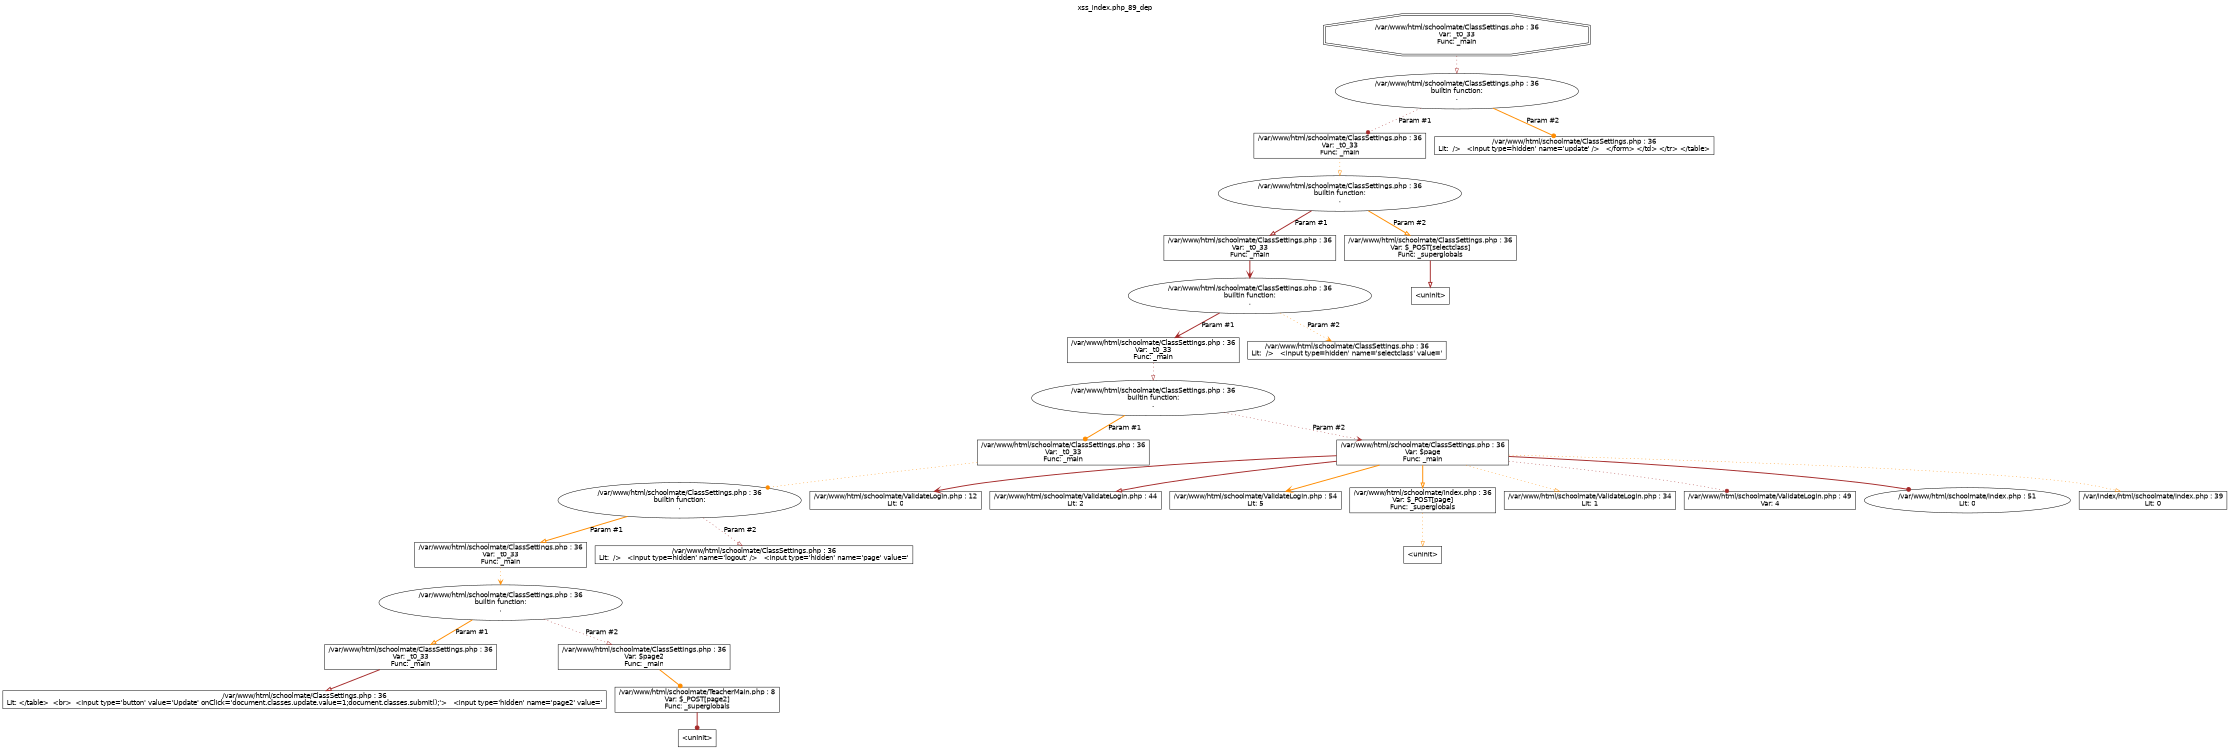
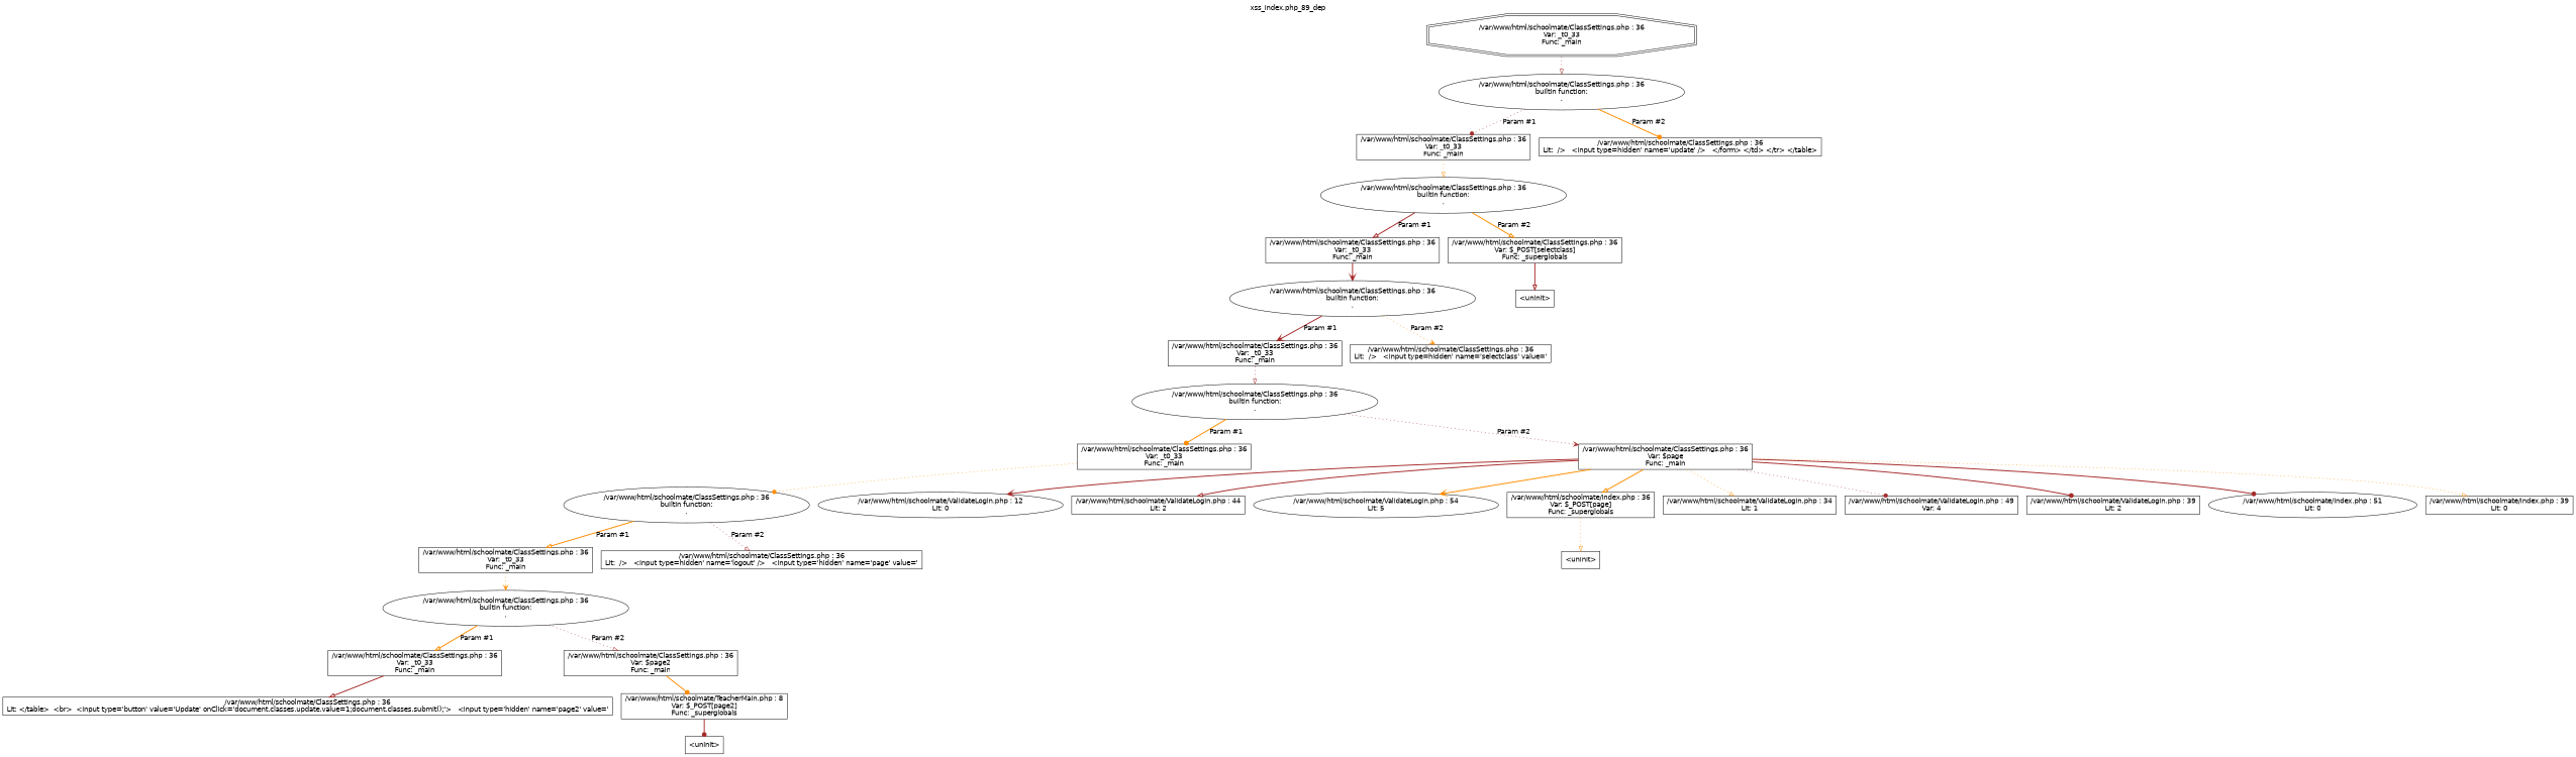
  digraph {
    fontname="DejaVu Sans"
    label="xss_index.php_89_dep"
    labelloc=t
    node [fontname="DejaVu Sans" shape=box]
    edge [arrowhead=onormal color=brown fontname="DejaVu Sans" style=bold]
    n1 [label="/var/www/html/schoolmate/ClassSettings.php : 36\nVar: _t0_33\nFunc: _main\n" shape=doubleoctagon]
    n2 [label="/var/www/html/schoolmate/ClassSettings.php : 36\nbuiltin function:\n.\n" shape=ellipse]
    n3 [label="/var/www/html/schoolmate/ClassSettings.php : 36\nVar: _t0_33\nFunc: _main\n"]
    n4 [label="/var/www/html/schoolmate/ClassSettings.php : 36\nLit:  />   <input type=hidden' name='update' />   </form> </td> </tr> </table>\n"]
    n5 [label="/var/www/html/schoolmate/ClassSettings.php : 36\nbuiltin function:\n.\n" shape=ellipse]
    n6 [label="/var/www/html/schoolmate/ClassSettings.php : 36\nVar: _t0_33\nFunc: _main\n"]
    n7 [label="/var/www/html/schoolmate/ClassSettings.php : 36\nVar: $_POST[selectclass]\nFunc: _superglobals\n"]
    n8 [label="/var/www/html/schoolmate/ClassSettings.php : 36\nbuiltin function:\n.\n" shape=ellipse]
    n9 [label="<uninit>"]
    n10 [label="/var/www/html/schoolmate/ClassSettings.php : 36\nVar: _t0_33\nFunc: _main\n"]
    n11 [label="/var/www/html/schoolmate/ClassSettings.php : 36\nLit:  />   <input type=hidden' name='selectclass' value='\n"]
    n12 [label="/var/www/html/schoolmate/ClassSettings.php : 36\nbuiltin function:\n.\n" shape=ellipse]
    n13 [label="/var/www/html/schoolmate/ClassSettings.php : 36\nVar: _t0_33\nFunc: _main\n"]
    n14 [label="/var/www/html/schoolmate/ClassSettings.php : 36\nVar: $page\nFunc: _main\n"]
    n15 [label="/var/www/html/schoolmate/ClassSettings.php : 36\nbuiltin function:\n.\n" shape=ellipse]
-   n16 [label="/var/www/html/schoolmate/ValidateLogin.php : 12\nLit: 0\n"]
+   n16 [label="/var/www/html/schoolmate/ValidateLogin.php : 12\nLit: 0\n" shape=ellipse]
    n17 [label="/var/www/html/schoolmate/ValidateLogin.php : 44\nLit: 2\n"]
-   n18 [label="/var/www/html/schoolmate/ValidateLogin.php : 54\nLit: 5\n"]
+   n18 [label="/var/www/html/schoolmate/ValidateLogin.php : 54\nLit: 5\n" shape=ellipse]
    n19 [label="/var/www/html/schoolmate/index.php : 36\nVar: $_POST[page]\nFunc: _superglobals\n"]
    n20 [label="/var/www/html/schoolmate/ValidateLogin.php : 34\nLit: 1\n"]
    n21 [label="/var/www/html/schoolmate/ValidateLogin.php : 49\nVar: 4\n"]
+   n22 [label="/var/www/html/schoolmate/ValidateLogin.php : 39\nLit: 2\n"]
    n23 [label="/var/www/html/schoolmate/index.php : 51\nLit: 0\n" shape=ellipse]
-   n24 [label="/var/index/html/schoolmate/index.php : 39\nLit: 0\n"]
+   n24 [label="/var/www/html/schoolmate/index.php : 39\nLit: 0\n"]
    n25 [label="/var/www/html/schoolmate/ClassSettings.php : 36\nVar: _t0_33\nFunc: _main\n"]
    n26 [label="/var/www/html/schoolmate/ClassSettings.php : 36\nLit:  />   <input type=hidden' name='logout' />   <input type='hidden' name='page' value='\n"]
    n27 [label="/var/www/html/schoolmate/ClassSettings.php : 36\nbuiltin function:\n.\n" shape=ellipse]
    n28 [label="/var/www/html/schoolmate/ClassSettings.php : 36\nVar: _t0_33\nFunc: _main\n"]
    n29 [label="/var/www/html/schoolmate/ClassSettings.php : 36\nVar: $page2\nFunc: _main\n"]
    n30 [label="/var/www/html/schoolmate/ClassSettings.php : 36\nLit: </table>  <br>  <input type='button' value='Update' onClick='document.classes.update.value=1;document.classes.submit();'>   <input type='hidden' name='page2' value='\n"]
    n31 [label="/var/www/html/schoolmate/TeacherMain.php : 8\nVar: $_POST[page2]\nFunc: _superglobals\n"]
    n32 [label="<uninit>"]
    n33 [label="<uninit>"]
    n1 -> n2 [style=dotted]
    n2 -> n3 [arrowhead=dot label="Param #1" style=dotted]
    n2 -> n4 [arrowhead=dot color=darkorange label="Param #2"]
    n3 -> n5 [color=darkorange style=dotted]
    n5 -> n6 [label="Param #1"]
    n5 -> n7 [color=darkorange label="Param #2"]
    n6 -> n8 [arrowhead=vee]
    n7 -> n9
    n8 -> n10 [arrowhead=vee label="Param #1"]
    n8 -> n11 [arrowhead=vee color=darkorange label="Param #2" style=dotted]
    n10 -> n12 [style=dotted]
    n12 -> n13 [arrowhead=dot color=darkorange label="Param #1"]
    n12 -> n14 [arrowhead=vee label="Param #2" style=dotted]
    n13 -> n15 [arrowhead=dot color=darkorange style=dotted]
    n14 -> n16 [arrowhead=vee]
    n14 -> n17
    n14 -> n18 [arrowhead=vee color=darkorange]
    n14 -> n19 [color=darkorange]
    n14 -> n20 [color=darkorange style=dotted]
    n14 -> n21 [arrowhead=dot style=dotted]
+   n14 -> n22 [arrowhead=dot]
    n14 -> n23 [arrowhead=dot]
    n14 -> n24 [color=darkorange style=dotted]
    n15 -> n25 [color=darkorange label="Param #1"]
    n15 -> n26 [label="Param #2" style=dotted]
    n19 -> n33 [color=darkorange style=dotted]
    n25 -> n27 [arrowhead=vee color=darkorange style=dotted]
    n27 -> n28 [color=darkorange label="Param #1"]
    n27 -> n29 [label="Param #2" style=dotted]
    n28 -> n30
    n29 -> n31 [arrowhead=dot color=darkorange]
    n31 -> n32 [arrowhead=dot]
  }
